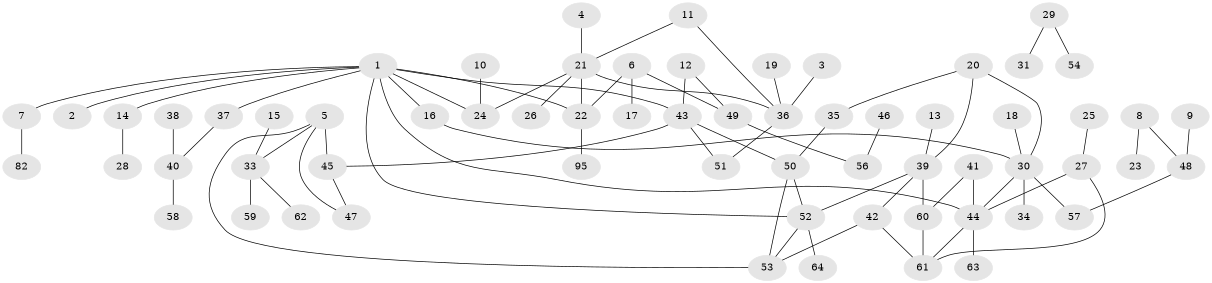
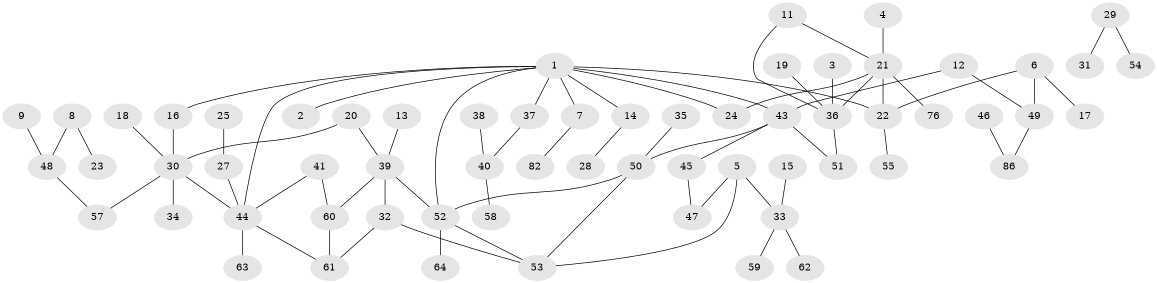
  graph {
    node [color=gray90 style=filled]
    edge [weight=1.0]
    1
    2
    7
    14
    16
    22
    24
    37
    43
    44
    52
    n12 [label=82]
    28
    30
-   55 [label=95]
+   55
    40
    45
    50
    51
    61
    63
    53
    64
    3
    36
    4
    21
-   26
+   26 [label=76]
    5
    33
    47
    59
    62
    6
    17
    49
-   56
+   56 [label=86]
    8
    23
    48
    57
    9
-   10
    11
    12
    13
    39
-   42
+   42 [label=32]
    60
    15
    34
    18
    19
    20
    35
    29
    31
    54
    25
    27
    58
    38
    41
    46
    1 -- 2
    1 -- 7
    1 -- 14
    1 -- 16
    1 -- 22
    1 -- 24
    1 -- 37
    1 -- 43
    1 -- 44
    1 -- 52
    7 -- n12
    14 -- 28
    16 -- 30
    22 -- 55
    37 -- 40
    43 -- 45
    43 -- 50
    43 -- 51
    44 -- 61
    44 -- 63
    52 -- 53
    52 -- 64
    30 -- 44
    30 -- 57
    30 -- 34
    40 -- 58
    45 -- 47
    50 -- 52
    50 -- 53
    3 -- 36
    36 -- 51
    4 -- 21
    21 -- 22
    21 -- 24
    21 -- 36
    21 -- 26
-   5 -- 45
    5 -- 53
    5 -- 33
    5 -- 47
    33 -- 59
    33 -- 62
    6 -- 22
    6 -- 17
    6 -- 49
    49 -- 56
    8 -- 23
    8 -- 48
    48 -- 57
    9 -- 48
-   10 -- 24
    11 -- 36
    11 -- 21
    12 -- 43
    12 -- 49
    13 -- 39
    39 -- 52
    39 -- 42
    39 -- 60
    42 -- 61
    42 -- 53
    60 -- 61
    15 -- 33
    18 -- 30
    19 -- 36
    20 -- 30
    20 -- 39
-   20 -- 35
    35 -- 50
    29 -- 31
    29 -- 54
    25 -- 27
    27 -- 44 [weight=2.0]
-   27 -- 61
    38 -- 40
    41 -- 44
    41 -- 60
    46 -- 56
  }
